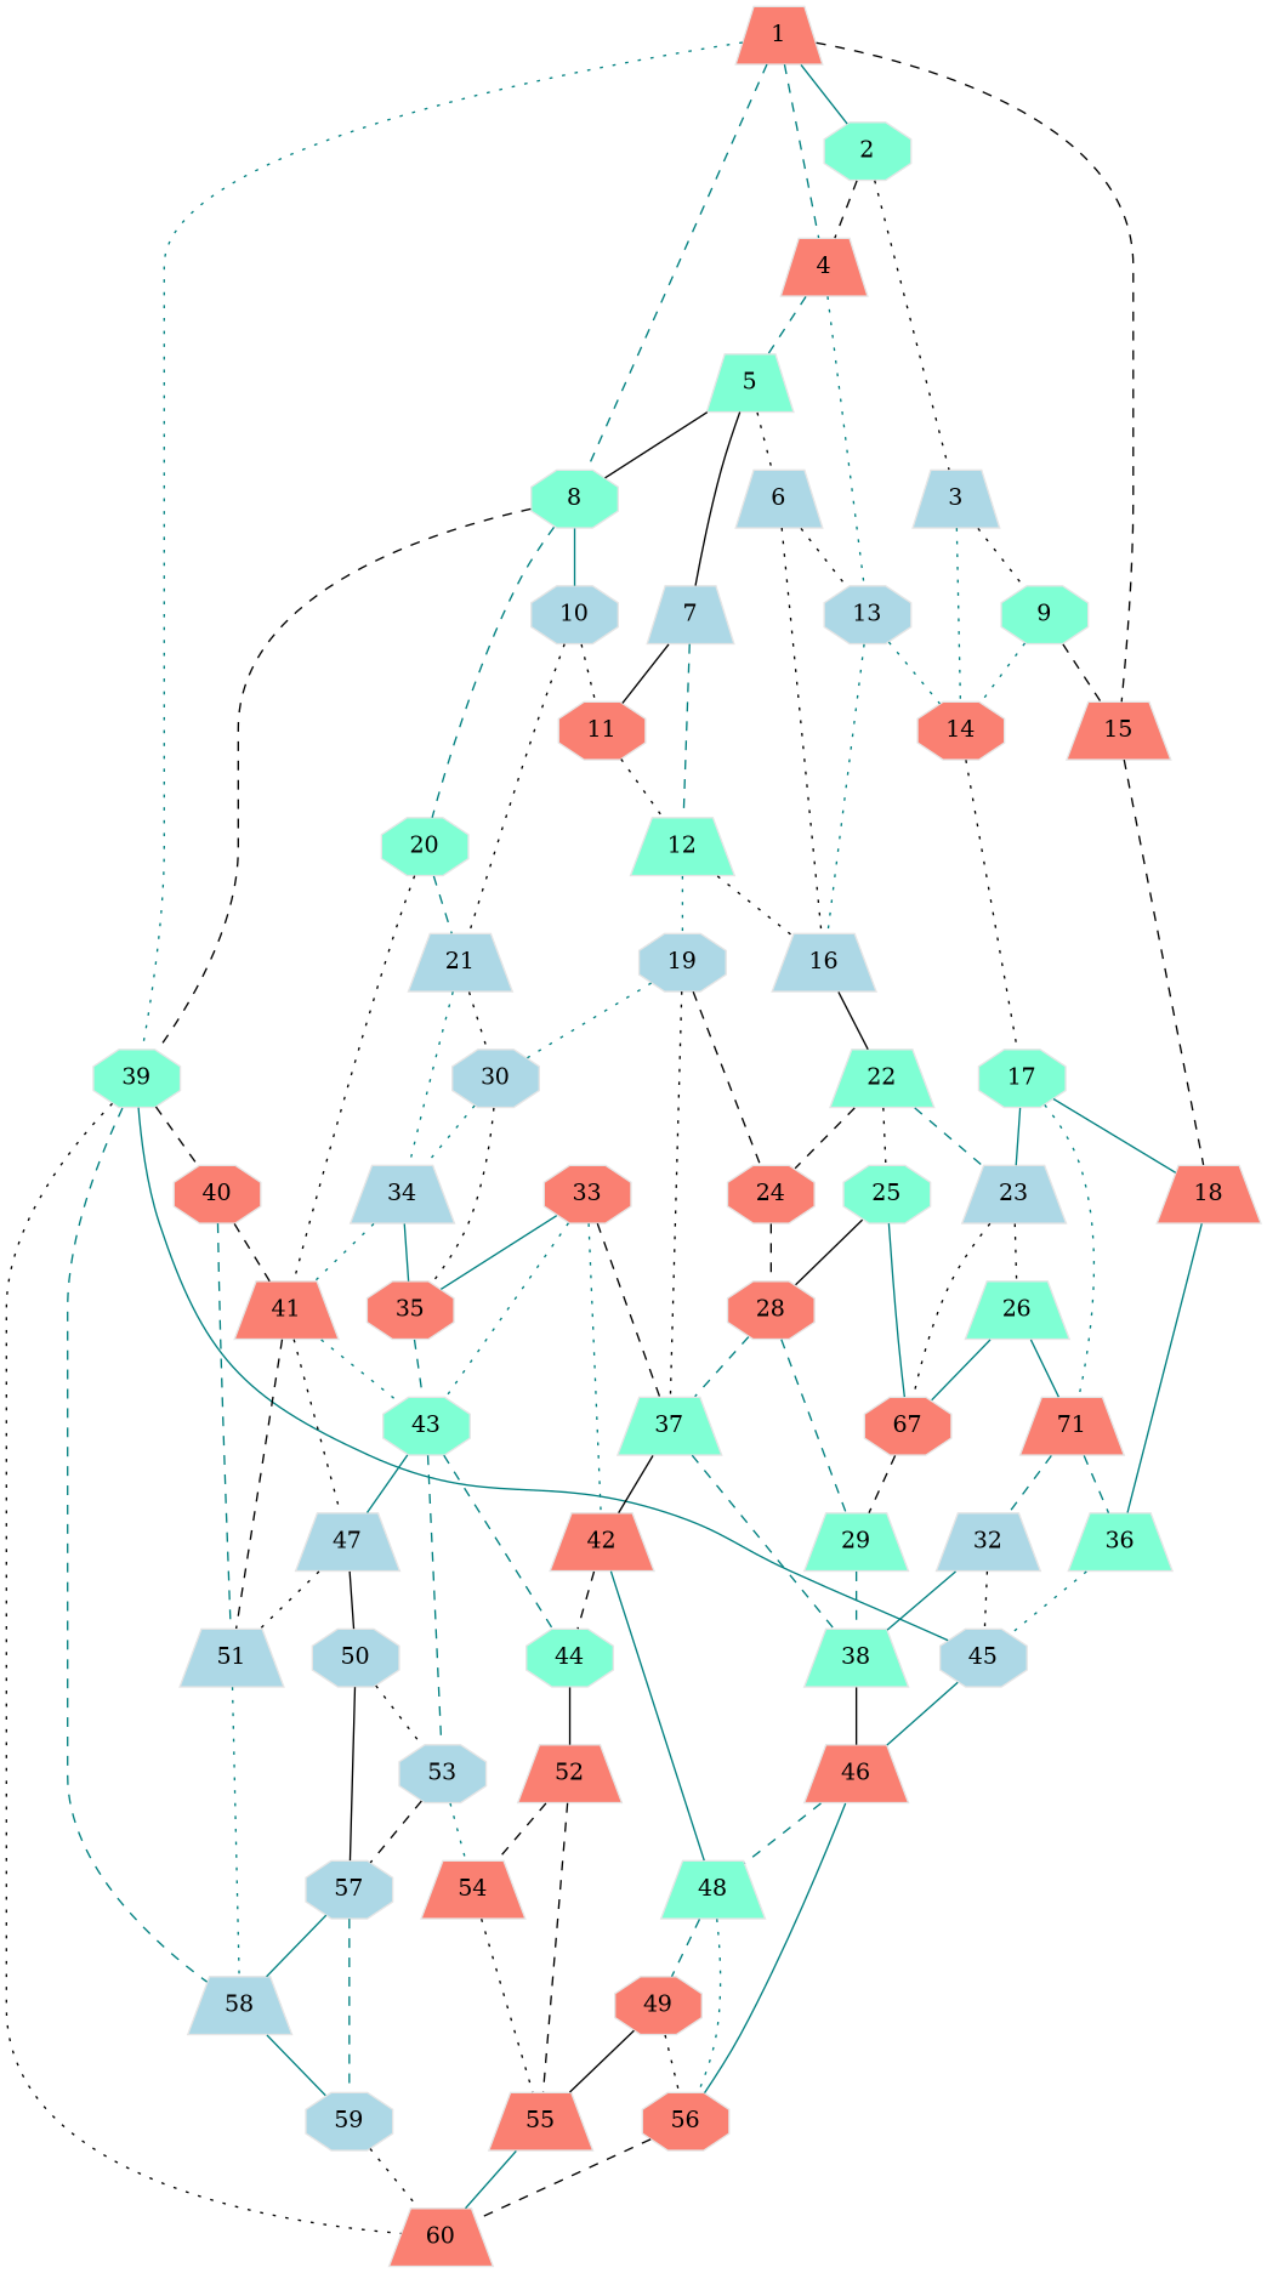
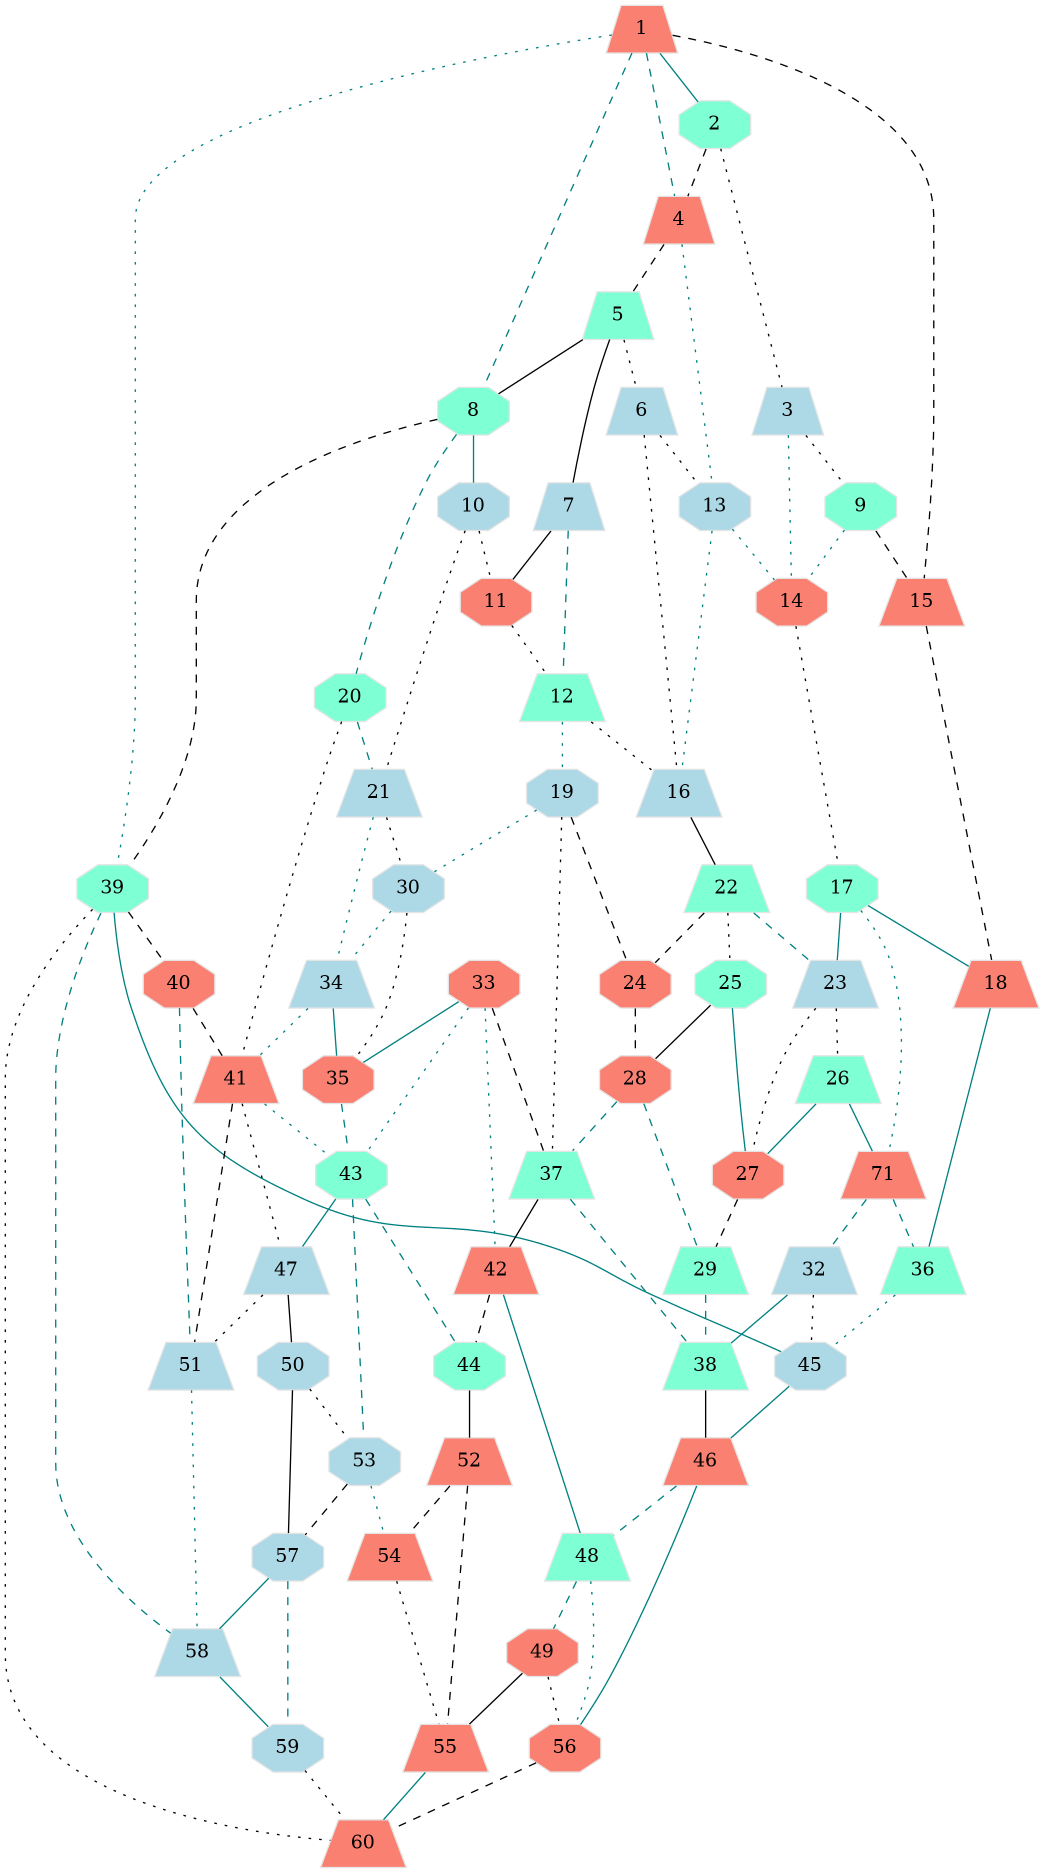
  graph {
    node [color=gray90 fillcolor=salmon shape=trapezium style=filled]
    edge [color=teal style=dotted weight=1.0]
    2 [fillcolor=aquamarine shape=octagon]
    1
    4
    8 [fillcolor=aquamarine shape=octagon]
    15
    39 [fillcolor=aquamarine shape=octagon]
    3 [fillcolor=lightblue]
    5 [fillcolor=aquamarine]
    13 [fillcolor=lightblue shape=octagon]
    10 [fillcolor=lightblue shape=octagon]
    20 [fillcolor=aquamarine shape=octagon]
    18
    45 [fillcolor=lightblue shape=octagon]
    40 [shape=octagon]
    58 [fillcolor=lightblue]
    60
    9 [fillcolor=aquamarine shape=octagon]
    14 [shape=octagon]
    17 [fillcolor=aquamarine shape=octagon]
    6 [fillcolor=lightblue]
    7 [fillcolor=lightblue]
    16 [fillcolor=lightblue]
    11 [shape=octagon]
    12 [fillcolor=aquamarine]
    22 [fillcolor=aquamarine]
    19 [fillcolor=lightblue shape=octagon]
    21 [fillcolor=lightblue]
    41
    30 [fillcolor=lightblue shape=octagon]
    34 [fillcolor=lightblue]
    24 [shape=octagon]
    37 [fillcolor=aquamarine]
    23 [fillcolor=lightblue]
    n34 [label=71]
    36 [fillcolor=aquamarine]
    25 [fillcolor=aquamarine shape=octagon]
    26 [fillcolor=aquamarine]
-   27 [shape=octagon label=67]
+   27 [shape=octagon]
    32 [fillcolor=lightblue]
    28 [shape=octagon]
    35 [shape=octagon]
    38 [fillcolor=aquamarine]
    42
    43 [fillcolor=aquamarine shape=octagon]
    51 [fillcolor=lightblue]
    47 [fillcolor=lightblue]
    29 [fillcolor=aquamarine]
    46
    33 [shape=octagon]
    44 [fillcolor=aquamarine shape=octagon]
    48 [fillcolor=aquamarine]
    53 [fillcolor=lightblue shape=octagon]
    56 [shape=octagon]
    59 [fillcolor=lightblue shape=octagon]
    50 [fillcolor=lightblue shape=octagon]
    52
    49 [shape=octagon]
    57 [fillcolor=lightblue shape=octagon]
    54
    55
    2 -- 4 [color=black style=dashed]
    2 -- 3 [color=black]
    1 -- 2 [style=solid]
    1 -- 4 [style=dashed]
    1 -- 8 [style=dashed]
    1 -- 15 [color=black style=dashed]
    1 -- 39
-   4 -- 5 [style=dashed]
+   4 -- 5 [color=black style=dashed]
    4 -- 13
    8 -- 39 [color=black style=dashed]
    8 -- 10 [style=solid]
    8 -- 20 [style=dashed]
    15 -- 18 [color=black style=dashed]
    39 -- 45 [style=solid]
    39 -- 40 [color=black style=dashed]
    39 -- 58 [style=dashed]
    39 -- 60 [color=black]
    3 -- 9 [color=black]
    3 -- 14
    5 -- 8 [color=black style=solid]
    5 -- 6 [color=black]
    5 -- 7 [color=black style=solid]
    13 -- 14
    13 -- 16
    10 -- 11 [color=black weight=2.0]
    10 -- 21 [color=black]
    20 -- 21 [style=dashed]
    20 -- 41 [color=black]
    18 -- 36 [style=solid]
    45 -- 46 [style=solid weight=2.0]
    40 -- 41 [color=black style=dashed]
    40 -- 51 [style=dashed]
    58 -- 59 [style=solid]
    9 -- 15 [color=black style=dashed weight=2.0]
    9 -- 14
    14 -- 17 [color=black]
    17 -- 18 [style=solid]
    17 -- 23 [style=solid]
    17 -- n34
    6 -- 13 [color=black]
    6 -- 16 [color=black]
    7 -- 11 [color=black style=solid]
    7 -- 12 [style=dashed]
    16 -- 22 [color=black style=solid]
    11 -- 12 [color=black]
    12 -- 16 [color=black]
    12 -- 19
    22 -- 24 [color=black style=dashed]
    22 -- 23 [style=dashed]
    22 -- 25 [color=black]
    19 -- 30
    19 -- 24 [color=black style=dashed]
    19 -- 37 [color=black]
    21 -- 30 [color=black]
    21 -- 34
    41 -- 43
    41 -- 51 [color=black style=dashed]
    41 -- 47 [color=black]
    30 -- 34
    30 -- 35 [color=black]
    34 -- 41
    34 -- 35 [style=solid]
    24 -- 28 [color=black style=dashed]
    37 -- 38 [style=dashed]
    37 -- 42 [color=black style=solid weight=2.0]
    23 -- 26 [color=black]
    23 -- 27 [color=black]
    n34 -- 36 [style=dashed]
    n34 -- 32 [style=dashed]
    36 -- 45 [weight=2.0]
    25 -- 27 [style=solid]
    25 -- 28 [color=black style=solid]
    26 -- n34 [style=solid]
    26 -- 27 [style=solid]
    27 -- 29 [color=black style=dashed]
    32 -- 45 [color=black]
    32 -- 38 [style=solid]
    28 -- 37 [style=dashed]
    28 -- 29 [style=dashed]
    35 -- 43 [style=dashed]
    38 -- 46 [color=black style=solid]
    42 -- 44 [color=black style=dashed weight=2.0]
    42 -- 48 [style=solid]
    43 -- 47 [style=solid]
    43 -- 44 [style=dashed]
    43 -- 53 [style=dashed]
    51 -- 58
    47 -- 51 [color=black]
    47 -- 50 [color=black style=solid]
    29 -- 38 [style=dashed]
    46 -- 48 [style=dashed]
    46 -- 56 [style=solid]
    33 -- 37 [color=black style=dashed]
    33 -- 35 [style=solid]
    33 -- 42
    33 -- 43
    44 -- 52 [color=black style=solid weight=2.0]
    48 -- 56
    48 -- 49 [style=dashed]
    53 -- 57 [color=black style=dashed]
    53 -- 54
    56 -- 60 [color=black style=dashed]
    59 -- 60 [color=black]
    50 -- 53 [color=black]
    50 -- 57 [color=black style=solid]
    52 -- 54 [color=black style=dashed]
    52 -- 55 [color=black style=dashed]
    49 -- 56 [color=black]
    49 -- 55 [color=black style=solid]
    57 -- 58 [style=solid]
    57 -- 59 [style=dashed]
    54 -- 55 [color=black]
    55 -- 60 [style=solid]
  }
